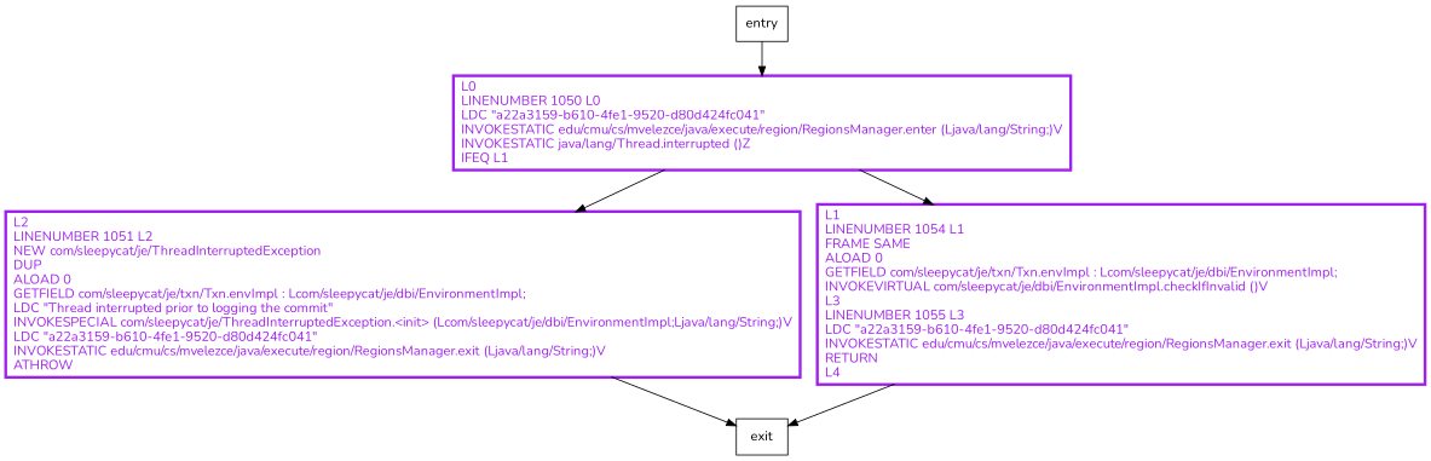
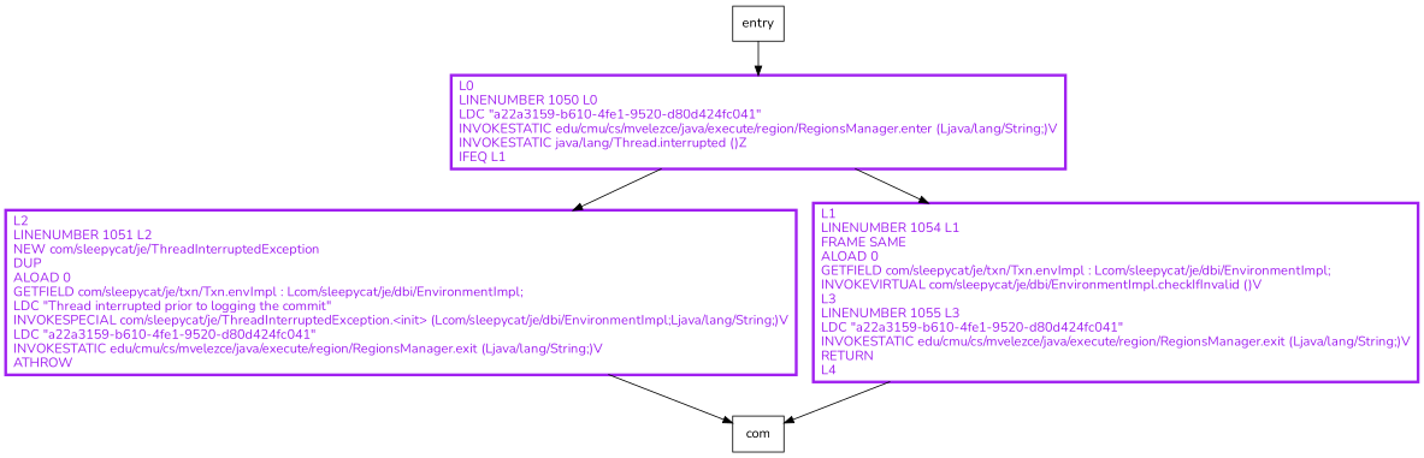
  digraph {
    fontname=Nunito
    node [color=purple fontcolor=purple penwidth=3 shape=record fontname=Nunito]
    edge [fontname=Nunito]
    n1 [label="L0\lLINENUMBER 1050 L0\lLDC \"a22a3159-b610-4fe1-9520-d80d424fc041\"\lINVOKESTATIC edu/cmu/cs/mvelezce/java/execute/region/RegionsManager.enter (Ljava/lang/String;)V\lINVOKESTATIC java/lang/Thread.interrupted ()Z\lIFEQ L1\l"]
    n2 [label="L2\lLINENUMBER 1051 L2\lNEW com/sleepycat/je/ThreadInterruptedException\lDUP\lALOAD 0\lGETFIELD com/sleepycat/je/txn/Txn.envImpl : Lcom/sleepycat/je/dbi/EnvironmentImpl;\lLDC \"Thread interrupted prior to logging the commit\"\lINVOKESPECIAL com/sleepycat/je/ThreadInterruptedException.\<init\> (Lcom/sleepycat/je/dbi/EnvironmentImpl;Ljava/lang/String;)V\lLDC \"a22a3159-b610-4fe1-9520-d80d424fc041\"\lINVOKESTATIC edu/cmu/cs/mvelezce/java/execute/region/RegionsManager.exit (Ljava/lang/String;)V\lATHROW\l"]
    n3 [label="L1\lLINENUMBER 1054 L1\lFRAME SAME\lALOAD 0\lGETFIELD com/sleepycat/je/txn/Txn.envImpl : Lcom/sleepycat/je/dbi/EnvironmentImpl;\lINVOKEVIRTUAL com/sleepycat/je/dbi/EnvironmentImpl.checkIfInvalid ()V\lL3\lLINENUMBER 1055 L3\lLDC \"a22a3159-b610-4fe1-9520-d80d424fc041\"\lINVOKESTATIC edu/cmu/cs/mvelezce/java/execute/region/RegionsManager.exit (Ljava/lang/String;)V\lRETURN\lL4\l"]
-   exit [color="" fontcolor="" penwidth=""]
+   exit [label=com color="" fontcolor="" penwidth=""]
    entry [color="" fontcolor="" penwidth=""]
    n1 -> n2
    n1 -> n3
    n2 -> exit
    n3 -> exit
    entry -> n1
  }
